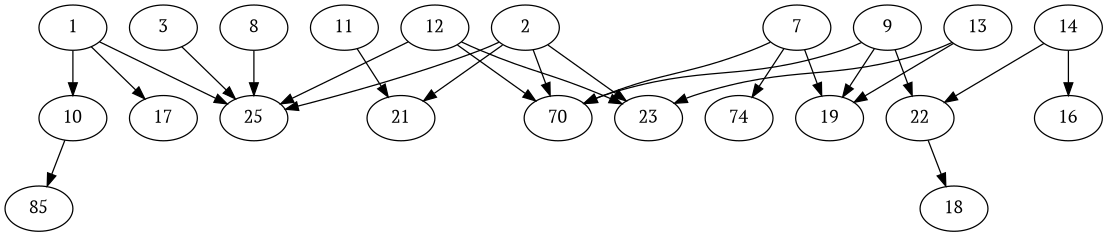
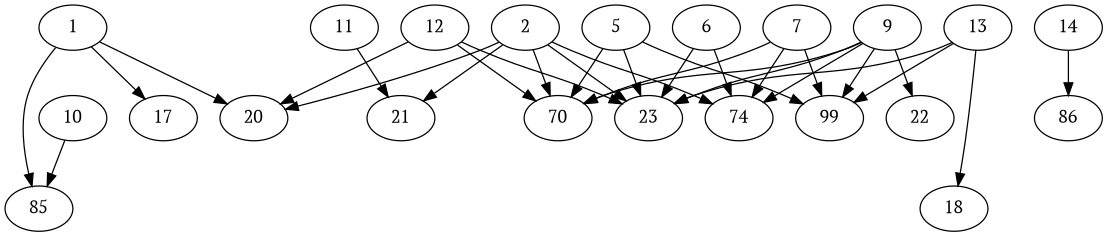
  digraph {
    fontname="PT Serif"
    node [alpha=0.12 fontname="PT Serif"]
    edge [fontname="PT Serif"]
    1 [alpha=0.01 expect_size=32152576]
    n2 [alpha=0.14 expect_size=48373760 label=85]
    17 [alpha=0.18 expect_size=39653376]
-   25 [expect_size=40482816]
+   25 [expect_size=40482816 label=20]
    18 [alpha=0.20 expect_size=11086848]
    2 [alpha=0.04 expect_size=19396608]
    n7 [expect_size=29068288 label=70]
    21 [alpha=0.04 expect_size=39646208]
    23 [alpha=0.04 expect_size=40741888]
    n10 [alpha=0.03 expect_size=37000192 label=74]
-   3 [alpha=0.02 expect_size=15220736]
-   19 [expect_size=25322496]
+   5 [alpha=0.14 expect_size=26998784]
+   19 [expect_size=25322496 label=99]
+   6 [alpha=0.02 expect_size=44822528]
    7 [alpha=0.08 expect_size=31992832]
-   8 [alpha=0.06 expect_size=39876608]
    9 [alpha=0.02 expect_size=18232320]
    22 [alpha=0.02 expect_size=17571840]
    10 [alpha=0.04 expect_size=10474496]
    11 [alpha=0.11 expect_size=6949888]
    12 [alpha=0.10 expect_size=8468480]
    13 [alpha=0.18 expect_size=18944000]
    14 [alpha=0.01 expect_size=22841344]
-   16 [expect_size=34496512]
-   1 -> 10
+   16 [expect_size=34496512 label=86]
+   1 -> n2
    1 -> 17
    1 -> 25
    2 -> 25
    2 -> n7
    2 -> 21
    2 -> 23
-   3 -> 25
+   2 -> n10
+   5 -> n7
+   5 -> 23
+   5 -> 19
+   6 -> 23
+   6 -> n10
    7 -> n7
    7 -> n10
    7 -> 19
-   8 -> 25
    9 -> n7
+   9 -> 23
+   9 -> n10
    9 -> 19
    9 -> 22
    10 -> n2
    11 -> 21
    12 -> 25
    12 -> n7
    12 -> 23
-   22 -> 18
+   13 -> 18
    13 -> 23
    13 -> 19
-   14 -> 22
    14 -> 16
  }
